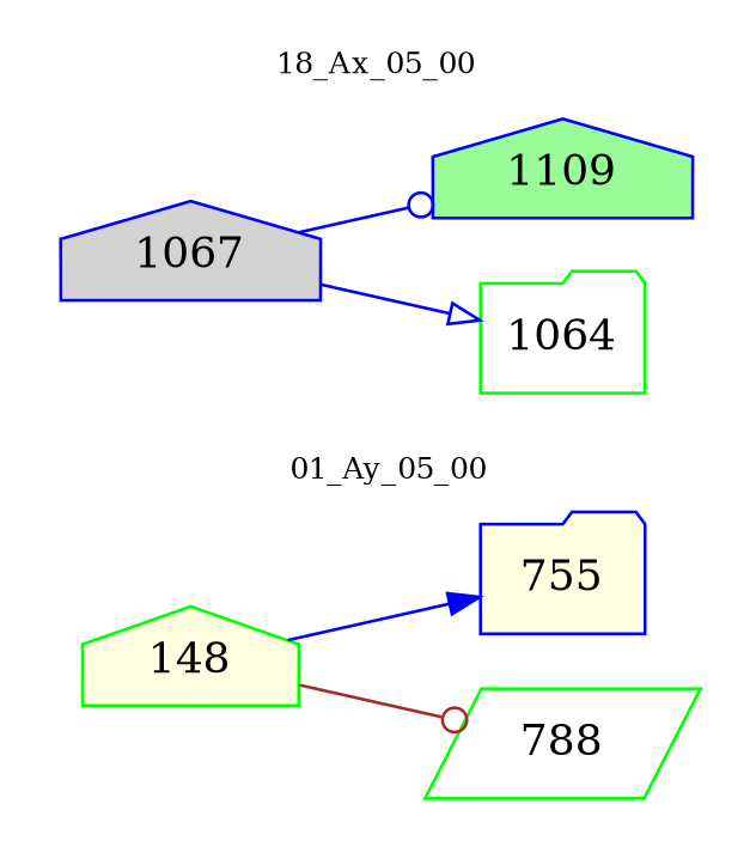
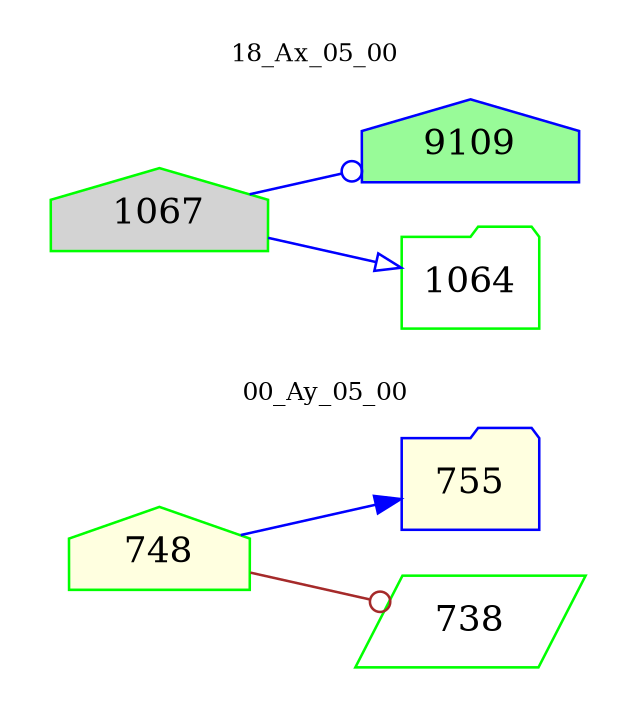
  digraph {
    rankdir=LR
    node [color=green fillcolor=lightyellow shape=house style=filled]
    edge [arrowhead=odot color=blue]
-   n1 [label=148]
-   n2 [fillcolor=white label=788 shape=parallelogram]
+   n1 [label=748]
+   n2 [fillcolor=white label=738 shape=parallelogram]
    n3 [color=blue label=755 shape=folder]
-   n4 [color=blue fillcolor=lightgrey label=1067]
+   n4 [fillcolor=lightgrey label=1067]
    n5 [fillcolor=white label=1064 shape=folder]
-   n6 [color=blue fillcolor=palegreen label=1109]
+   n6 [color=blue fillcolor=palegreen label=9109]
    subgraph cluster_1 {
      color=white
      fontsize=10
-     label="01_Ay_05_00"
+     label="00_Ay_05_00"
      n1
      n2
      n3
    }
    subgraph cluster_2 {
      color=white
      fontsize=10
      label="18_Ax_05_00"
      n4
      n5
      n6
    }
    n1 -> n2 [color=brown]
    n1 -> n3 [arrowhead=normal]
    n4 -> n5 [arrowhead=onormal]
    n4 -> n6
  }
